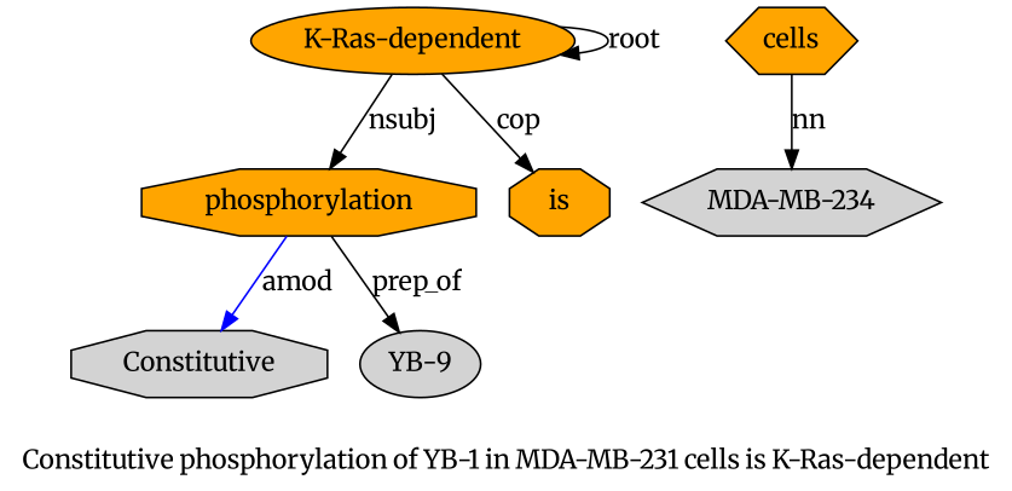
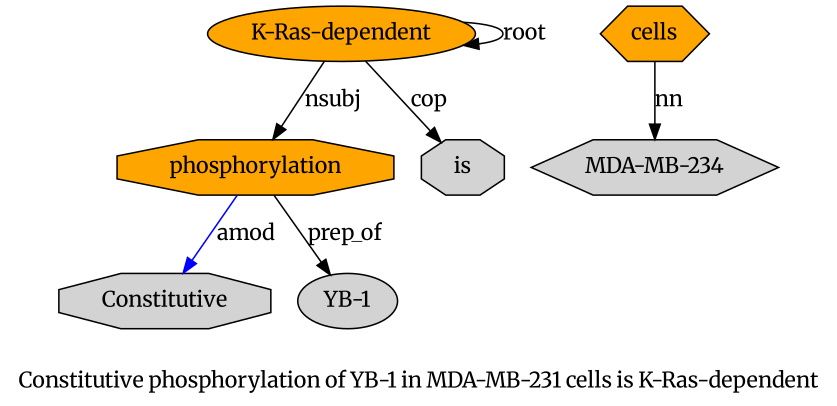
  digraph {
    fontname=Merriweather
    label="Constitutive phosphorylation of YB-1 in MDA-MB-231 cells is K-Ras-dependent"
    node [fillcolor=lightgrey fontname=Merriweather shape=octagon style=filled]
    edge [color=black fontname=Merriweather]
    n1 [fillcolor=orange label=phosphorylation]
    n2 [label=Constitutive]
-   n3 [label="YB-9" shape=ellipse]
+   n3 [label="YB-1" shape=ellipse]
    n4 [fillcolor=orange label="K-Ras-dependent" shape=ellipse]
-   n5 [fillcolor=orange label=is]
+   n5 [label=is]
    n6 [fillcolor=orange label=cells shape=hexagon]
    n7 [label="MDA-MB-234" shape=hexagon]
    n1 -> n2 [color=blue label=amod]
    n1 -> n3 [label=prep_of]
    n4 -> n1 [label=nsubj]
    n4 -> n4 [label=root]
    n4 -> n5 [label=cop]
    n6 -> n7 [label=nn]
  }
